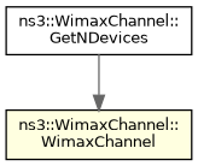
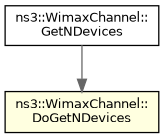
  digraph {
    rankdir=TB
    node [color=black fontname=Helvetica fontsize=10 shape=record style=filled]
    n1 [fillcolor=white fontcolor=black height=0.2 label="ns3::WimaxChannel::\lGetNDevices" width=0.4]
-   n2 [fillcolor=lightyellow height=0.2 label="ns3::WimaxChannel::\lWimaxChannel" width=0.4]
+   n2 [fillcolor=lightyellow height=0.2 label="ns3::WimaxChannel::\lDoGetNDevices" width=0.4]
    n1 -> n2 [color=gray40 fontname=Helvetica fontsize=10 labelfontname=Helvetica labelfontsize=10 style=solid]
  }
